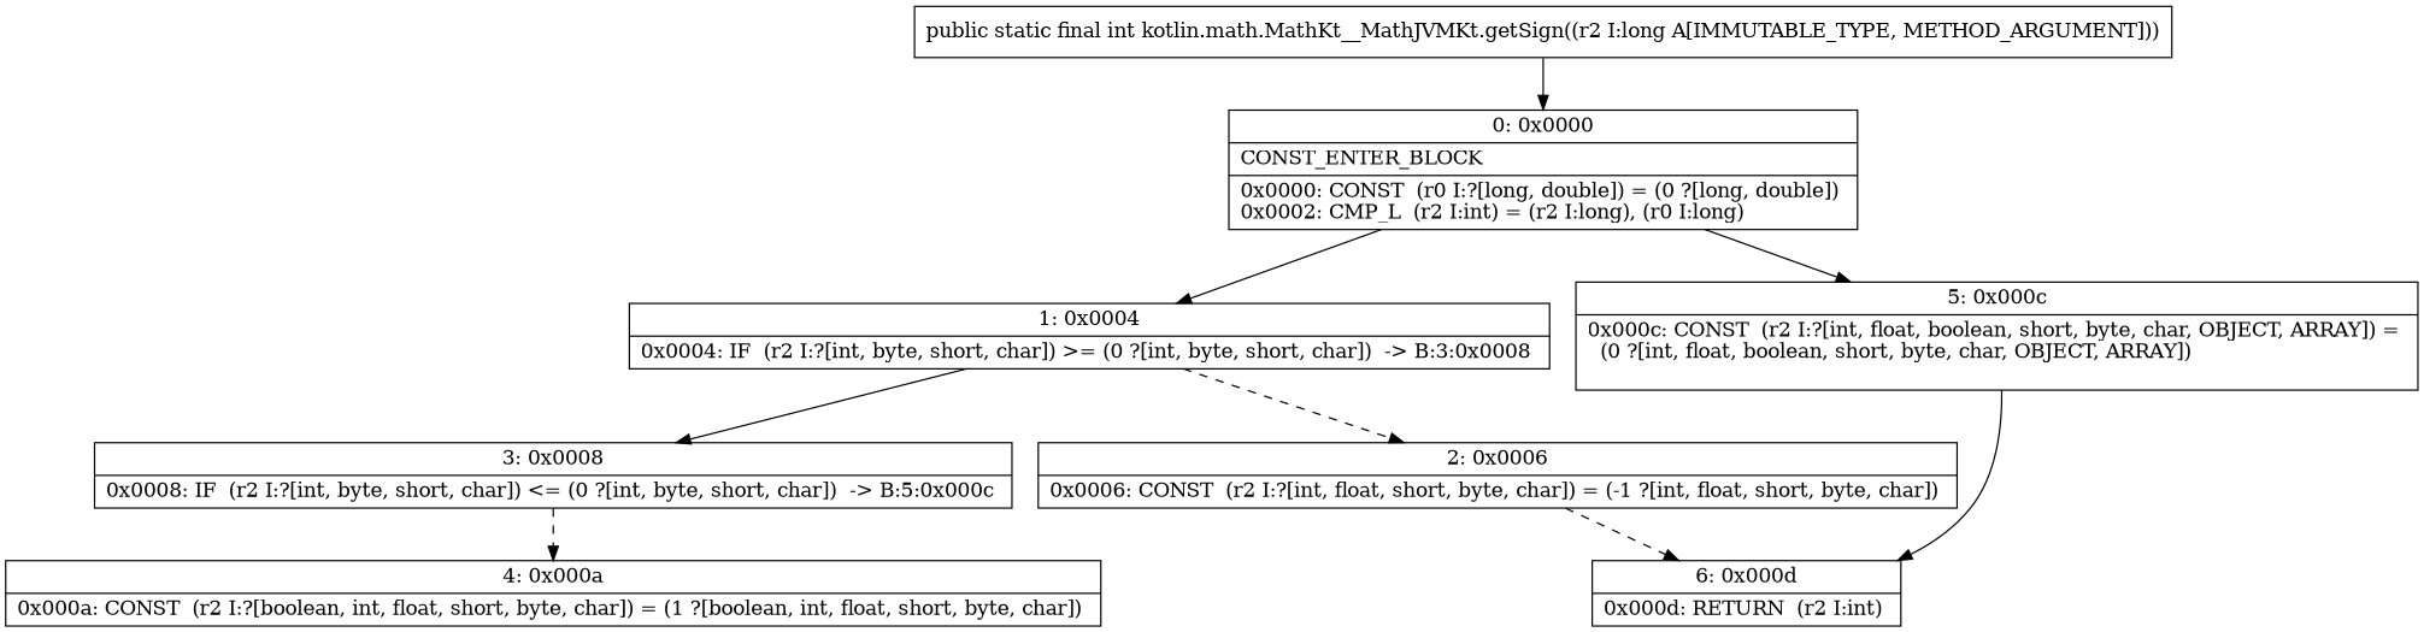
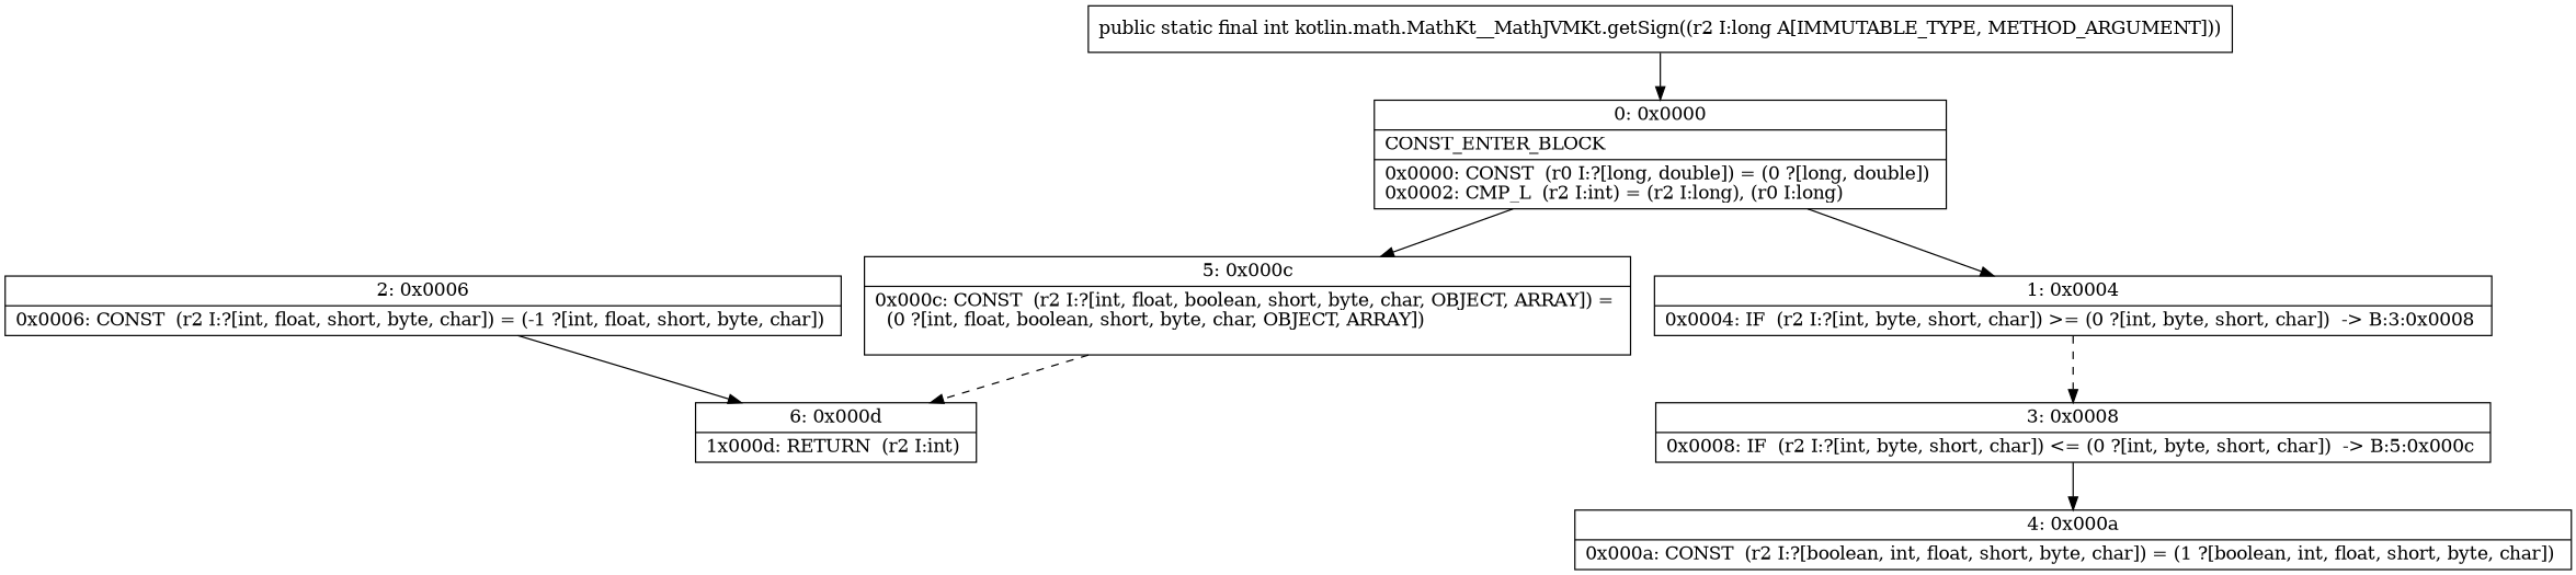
  digraph {
    node [shape=record]
    n1 [label="{0\:\ 0x0000|CONST_ENTER_BLOCK\l|0x0000: CONST  (r0 I:?[long, double]) = (0 ?[long, double]) \l0x0002: CMP_L  (r2 I:int) = (r2 I:long), (r0 I:long) \l}"]
    n2 [label="{1\:\ 0x0004|0x0004: IF  (r2 I:?[int, byte, short, char]) \>= (0 ?[int, byte, short, char])  \-\> B:3:0x0008 \l}"]
    n3 [label="{5\:\ 0x000c|0x000c: CONST  (r2 I:?[int, float, boolean, short, byte, char, OBJECT, ARRAY]) = \l  (0 ?[int, float, boolean, short, byte, char, OBJECT, ARRAY])\l \l}"]
    n4 [label="{2\:\ 0x0006|0x0006: CONST  (r2 I:?[int, float, short, byte, char]) = (\-1 ?[int, float, short, byte, char]) \l}"]
    n5 [label="{3\:\ 0x0008|0x0008: IF  (r2 I:?[int, byte, short, char]) \<= (0 ?[int, byte, short, char])  \-\> B:5:0x000c \l}"]
-   n6 [label="{6\:\ 0x000d|0x000d: RETURN  (r2 I:int) \l}"]
+   n6 [label="{6\:\ 0x000d|1x000d: RETURN  (r2 I:int) \l}"]
    n7 [label="{4\:\ 0x000a|0x000a: CONST  (r2 I:?[boolean, int, float, short, byte, char]) = (1 ?[boolean, int, float, short, byte, char]) \l}"]
    n8 [label="{public static final int kotlin.math.MathKt__MathJVMKt.getSign((r2 I:long A[IMMUTABLE_TYPE, METHOD_ARGUMENT])) }"]
    n1 -> n2
    n1 -> n3
-   n2 -> n4 [style=dashed]
-   n2 -> n5
-   n3 -> n6
-   n4 -> n6 [style=dashed]
-   n5 -> n7 [style=dashed]
+   n2 -> n5 [style=dashed]
+   n3 -> n6 [style=dashed]
+   n4 -> n6
+   n5 -> n7 [style=solid]
    n8 -> n1
  }
